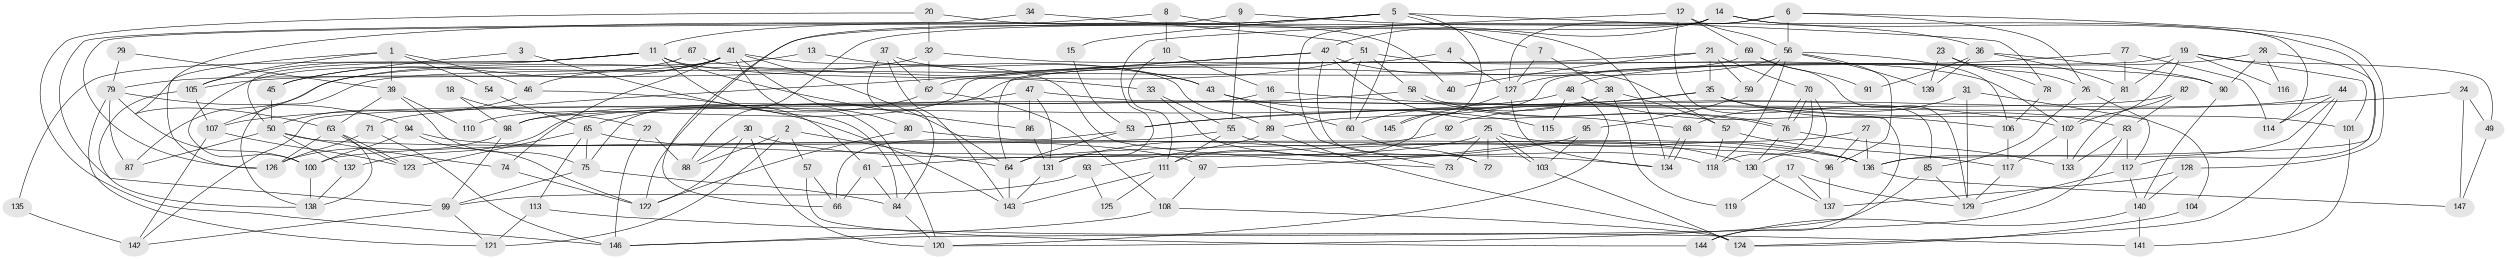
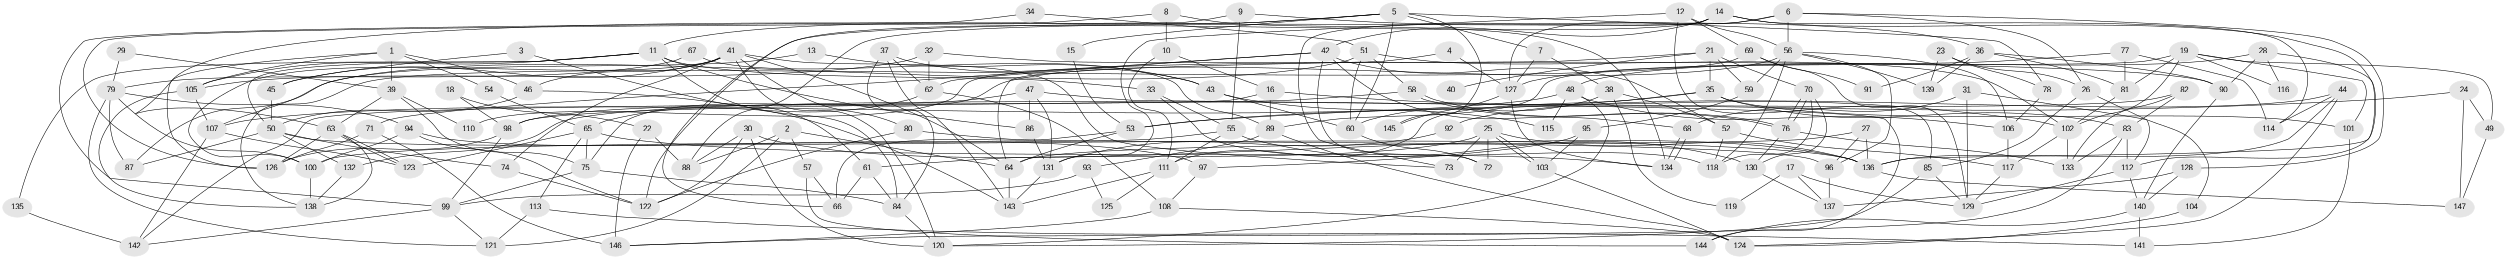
  graph {
    fontname="Liberation Sans"
    node [color=gray90 fontname="Liberation Sans" style=filled]
    edge [fontname="Liberation Sans"]
    1
    39
    46
    54
    105
    126
    63
    110
    75
    50
    143
    65
    107
    138
    2
    57
    64
    88
    121
    66
    144
    3
    45
    61
    84
    4
    127
    145
    134
    5
    7
    11
    15
    60
    78
    38
    33
    86
    135
    53
    72
    106
    6
    26
    56
    128
    85
    112
    59
    139
    96
    118
    137
    140
    119
    52
    8
    10
    16
    111
    123
    9
    36
    55
    81
    90
    91
    100
    130
    89
    102
    142
    125
    136
    74
    87
    132
    120
    131
    12
    69
    129
    13
    43
    115
    14
    42
    73
    114
    122
    68
    62
    71
    147
    124
    93
    117
    133
    17
    18
    22
    98
    146
    99
    19
    49
    101
    116
    141
-   20
    32
    40
    21
    35
    70
    83
    95
    76
    23
    24
    25
    103
    27
    28
    48
    29
    79
    94
    30
    31
    104
    108
    34
    51
    58
    37
    41
    80
    44
    92
    47
    113
    97
    67
    77
    82
    1 -- 39
    1 -- 46
    1 -- 54
    1 -- 105
    1 -- 126
    39 -- 63
    39 -- 110
    39 -- 75
    46 -- 50
    46 -- 143
    54 -- 65
    105 -- 107
    105 -- 138
    63 -- 126
    63 -- 138
    63 -- 123
    63 -- 123
    75 -- 84
    75 -- 99
    50 -- 136
    50 -- 74
    50 -- 87
    50 -- 132
    65 -- 75
    65 -- 134
    65 -- 123
    65 -- 113
    107 -- 123
    107 -- 142
    2 -- 57
    2 -- 64
    2 -- 88
    2 -- 121
    57 -- 66
    57 -- 144
    64 -- 143
    3 -- 45
    3 -- 61
    45 -- 50
    61 -- 66
    61 -- 84
    84 -- 120
    4 -- 64
    4 -- 127
    127 -- 145
    127 -- 134
    5 -- 66
    5 -- 145
    5 -- 7
    5 -- 11
    5 -- 15
    5 -- 60
    5 -- 78
    7 -- 127
    7 -- 38
    11 -- 105
    11 -- 50
    11 -- 84
    11 -- 33
    11 -- 86
    11 -- 135
    15 -- 53
    60 -- 72
    78 -- 106
    38 -- 60
    38 -- 119
    38 -- 52
    33 -- 118
    33 -- 55
    86 -- 131
    135 -- 142
    53 -- 64
    53 -- 66
    106 -- 117
    6 -- 88
    6 -- 127
    6 -- 26
    6 -- 56
    6 -- 128
    26 -- 85
    26 -- 112
    56 -- 75
    56 -- 106
    56 -- 59
    56 -- 139
    56 -- 96
    56 -- 118
    128 -- 137
    128 -- 140
    85 -- 120
    85 -- 129
    112 -- 140
    112 -- 129
    59 -- 95
    96 -- 137
    140 -- 144
    140 -- 141
    52 -- 118
    52 -- 117
    8 -- 63
    8 -- 134
    8 -- 10
    10 -- 16
    10 -- 111
    16 -- 89
    16 -- 102
    16 -- 142
    111 -- 143
    111 -- 125
    9 -- 126
    9 -- 36
    9 -- 55
    36 -- 139
    36 -- 81
    36 -- 90
    36 -- 91
    55 -- 111
    55 -- 100
    55 -- 130
    81 -- 102
    90 -- 140
    100 -- 138
    130 -- 137
    89 -- 124
    89 -- 93
    102 -- 117
    102 -- 133
    136 -- 147
    74 -- 122
    132 -- 138
    131 -- 143
    12 -- 56
    12 -- 85
    12 -- 131
    12 -- 69
    69 -- 138
    69 -- 91
    69 -- 129
    13 -- 107
    13 -- 43
    43 -- 60
    43 -- 115
    14 -- 136
    14 -- 42
    14 -- 73
    14 -- 114
    14 -- 122
    42 -- 72
    42 -- 52
    42 -- 68
    42 -- 62
    42 -- 71
    68 -- 134
    68 -- 134
    62 -- 65
    62 -- 108
    71 -- 126
    71 -- 146
    93 -- 125
    93 -- 99
    117 -- 129
    17 -- 137
    17 -- 119
    17 -- 129
    18 -- 22
    18 -- 98
    22 -- 88
    22 -- 146
    98 -- 126
    98 -- 99
    99 -- 121
    99 -- 142
    19 -- 81
    19 -- 89
    19 -- 102
    19 -- 49
    19 -- 101
    19 -- 116
    49 -- 147
    101 -- 141
-   20 -- 146
-   20 -- 32
-   20 -- 40
    32 -- 105
    32 -- 90
    32 -- 62
    21 -- 110
    21 -- 59
    21 -- 40
    21 -- 35
    21 -- 70
    35 -- 53
    35 -- 111
    35 -- 101
    35 -- 83
    70 -- 118
    70 -- 130
    70 -- 76
    70 -- 76
    83 -- 112
    83 -- 133
    83 -- 146
    95 -- 103
    95 -- 97
    76 -- 130
    76 -- 133
    23 -- 78
    23 -- 26
    23 -- 139
    24 -- 53
    24 -- 147
    24 -- 49
    25 -- 61
    25 -- 72
    25 -- 136
    25 -- 73
    25 -- 103
    25 -- 103
    103 -- 124
    27 -- 64
    27 -- 96
    27 -- 136
    28 -- 112
    28 -- 90
    28 -- 116
    28 -- 48
    48 -- 107
    48 -- 106
    48 -- 120
    48 -- 115
    29 -- 39
    29 -- 79
    79 -- 121
    79 -- 100
    79 -- 87
    79 -- 94
    94 -- 100
    94 -- 122
    94 -- 97
    30 -- 88
    30 -- 136
    30 -- 120
    30 -- 122
    31 -- 129
    31 -- 68
    31 -- 104
    104 -- 124
    108 -- 124
    108 -- 146
    34 -- 99
    34 -- 51
    51 -- 60
    51 -- 102
    51 -- 87
    51 -- 58
    58 -- 98
    58 -- 76
    58 -- 76
    37 -- 143
    37 -- 84
    37 -- 43
    37 -- 62
    41 -- 46
    41 -- 64
    41 -- 45
    41 -- 100
    41 -- 74
    41 -- 120
    41 -- 73
    41 -- 80
    80 -- 96
    80 -- 122
    44 -- 136
    44 -- 114
    44 -- 124
    44 -- 92
    92 -- 131
    47 -- 144
    47 -- 86
    47 -- 131
    47 -- 98
    113 -- 121
    113 -- 141
    97 -- 108
    67 -- 89
    67 -- 79
    77 -- 127
    77 -- 81
    77 -- 114
    82 -- 132
    82 -- 133
    82 -- 83
  }
